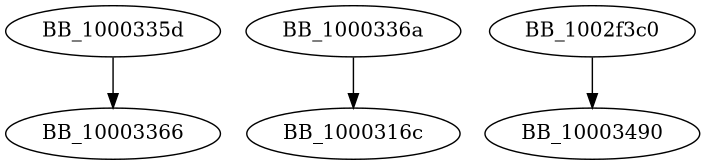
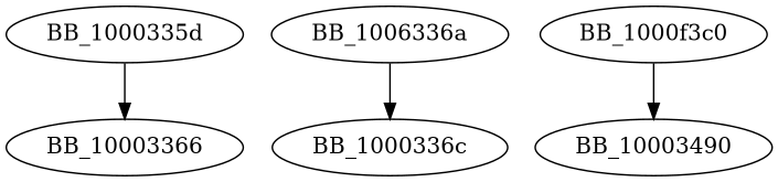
  digraph {
    BB_1000335d
    BB_10003366
-   BB_1000336a
-   BB_1000336c [label=BB_1000316c]
-   BB_1000f3c0 [label=BB_1002f3c0]
+   BB_1000336a [label=BB_1006336a]
+   BB_1000336c
+   BB_1000f3c0
    BB_10003490
    BB_1000335d -> BB_10003366
    BB_1000336a -> BB_1000336c
    BB_1000f3c0 -> BB_10003490
  }
